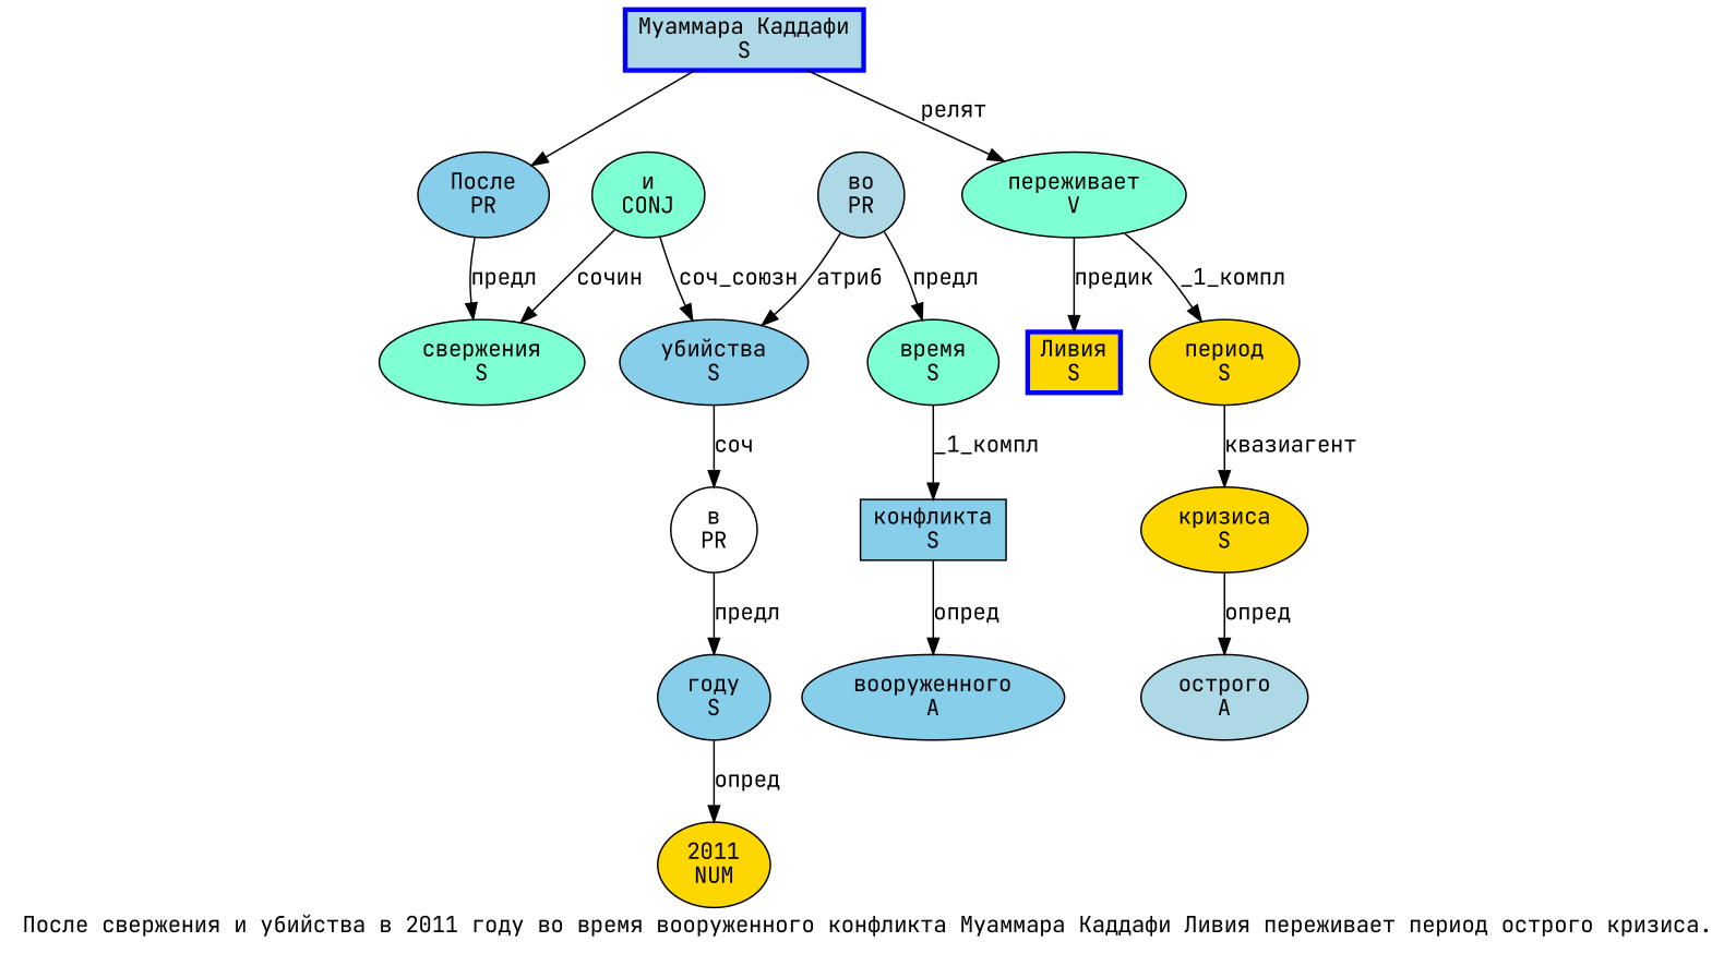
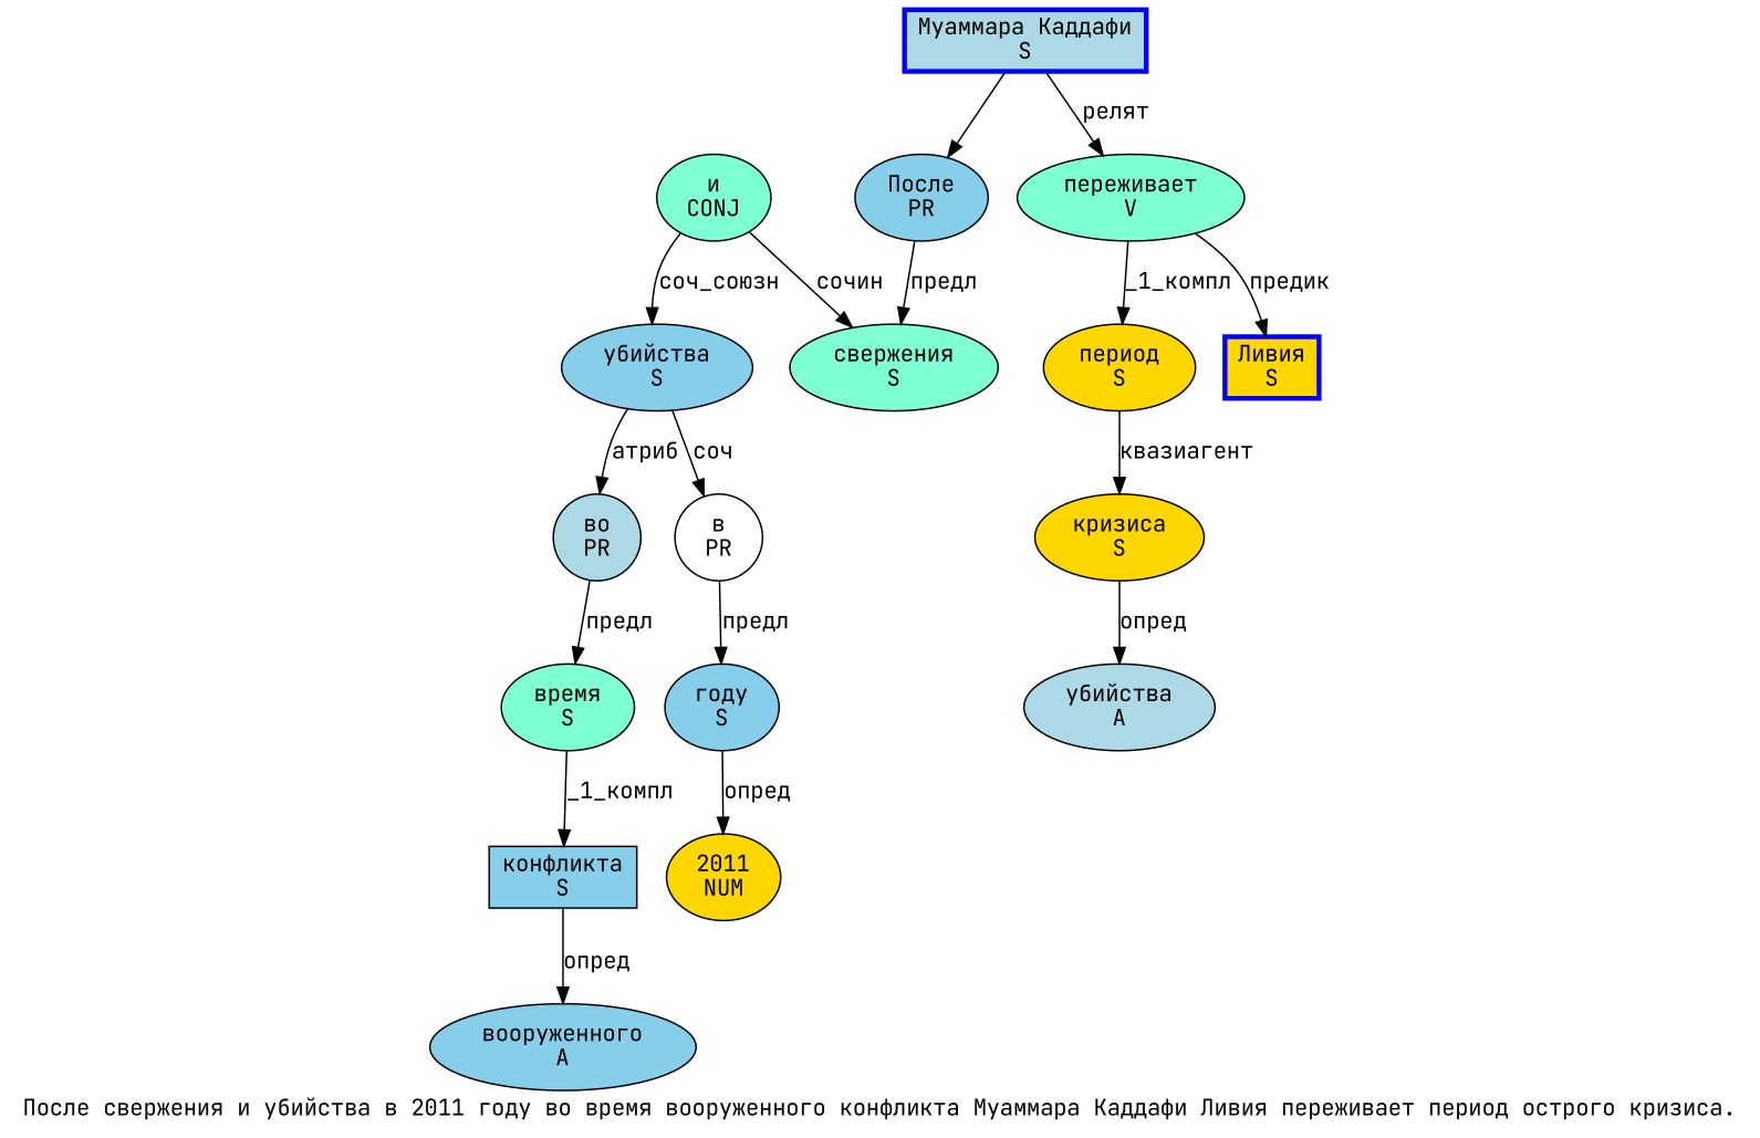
  digraph {
    fontname="JetBrains Mono"
    label="После свержения и убийства в 2011 году во время вооруженного конфликта Муаммара Каддафи Ливия переживает период острого кризиса."
    node [fillcolor=skyblue fontname="JetBrains Mono" penwidth=1 shape=ellipse style=filled]
    edge [fontname="JetBrains Mono"]
    n1 [label="После\nPR"]
    n2 [fillcolor=aquamarine label="свержения\nS"]
    n3 [fillcolor=aquamarine label="и\nCONJ"]
    n4 [label="убийства\nS"]
    n5 [fillcolor=white label="в\nPR"]
    n6 [fillcolor=lightblue label="во\nPR"]
    n7 [label="году\nS"]
    n8 [fillcolor=aquamarine label="время\nS"]
    n9 [fillcolor=gold label="2011\nNUM"]
    n10 [label="конфликта\nS" shape=box]
    n11 [label="вооруженного\nA"]
    n12 [color=blue fillcolor=lightblue label="Муаммара Каддафи\nS" penwidth=3 shape=box]
    n13 [fillcolor=aquamarine label="переживает\nV"]
    n14 [color=blue fillcolor=gold label="Ливия\nS" penwidth=3 shape=box]
    n15 [fillcolor=gold label="период\nS"]
    n16 [fillcolor=gold label="кризиса\nS"]
-   n17 [fillcolor=lightblue label="острого\nA"]
+   n17 [fillcolor=lightblue label="убийства\nA"]
    n1 -> n2 [label="предл"]
    n3 -> n2 [label="сочин"]
    n3 -> n4 [label="соч_союзн"]
    n4 -> n5 [label="соч"]
-   n6 -> n4 [label="атриб"]
+   n4 -> n6 [label="атриб"]
    n5 -> n7 [label="предл"]
    n6 -> n8 [label="предл"]
    n7 -> n9 [label="опред"]
    n8 -> n10 [label="_1_компл"]
    n10 -> n11 [label="опред"]
    n12 -> n1
    n12 -> n13 [label="релят"]
    n13 -> n14 [label="предик"]
    n13 -> n15 [label="_1_компл"]
    n15 -> n16 [label="квазиагент"]
    n16 -> n17 [label="опред"]
  }
